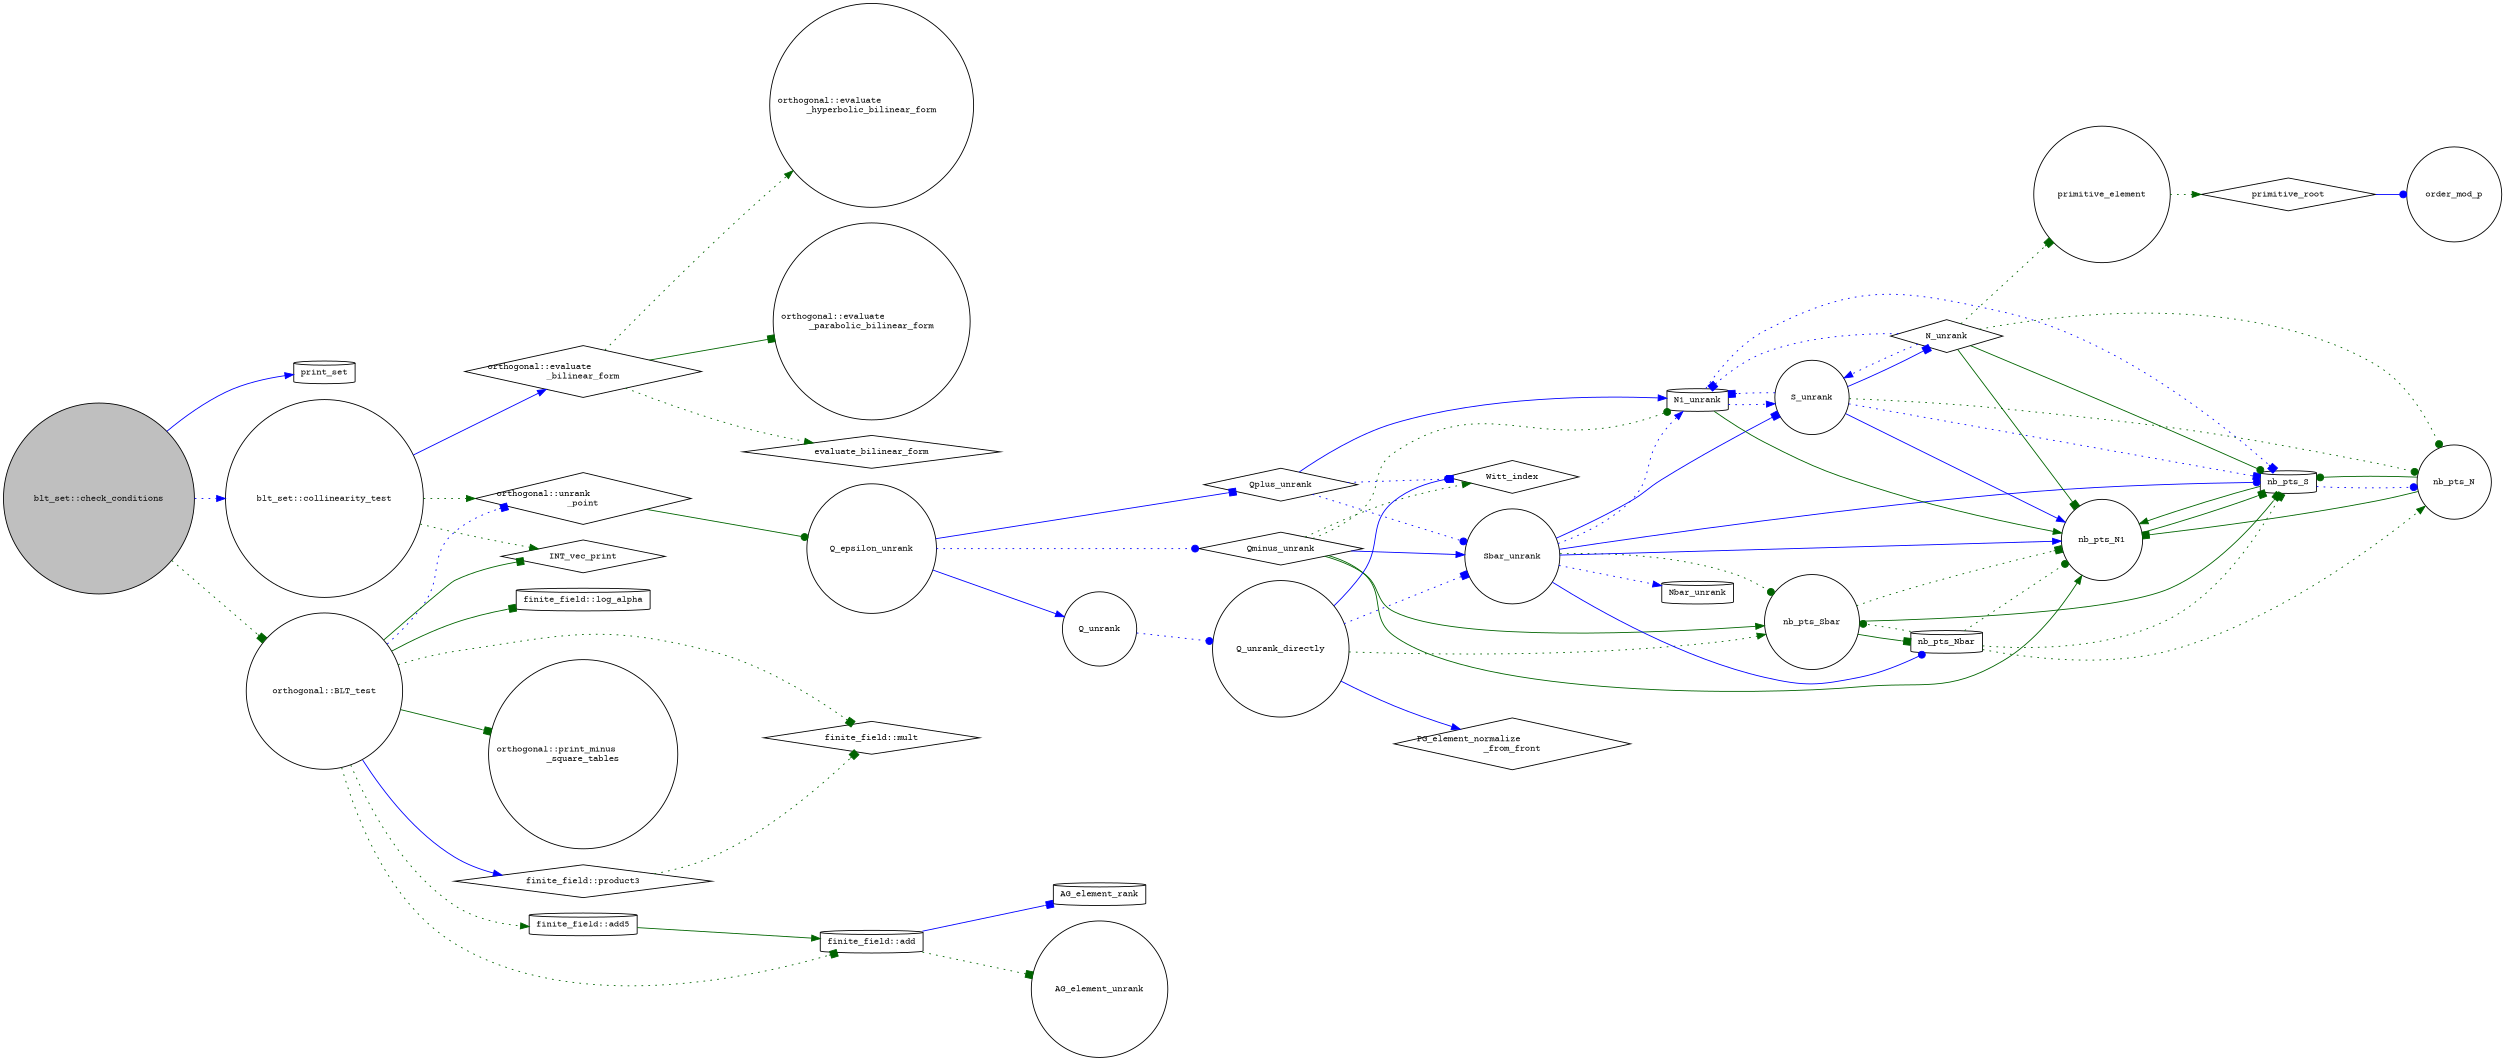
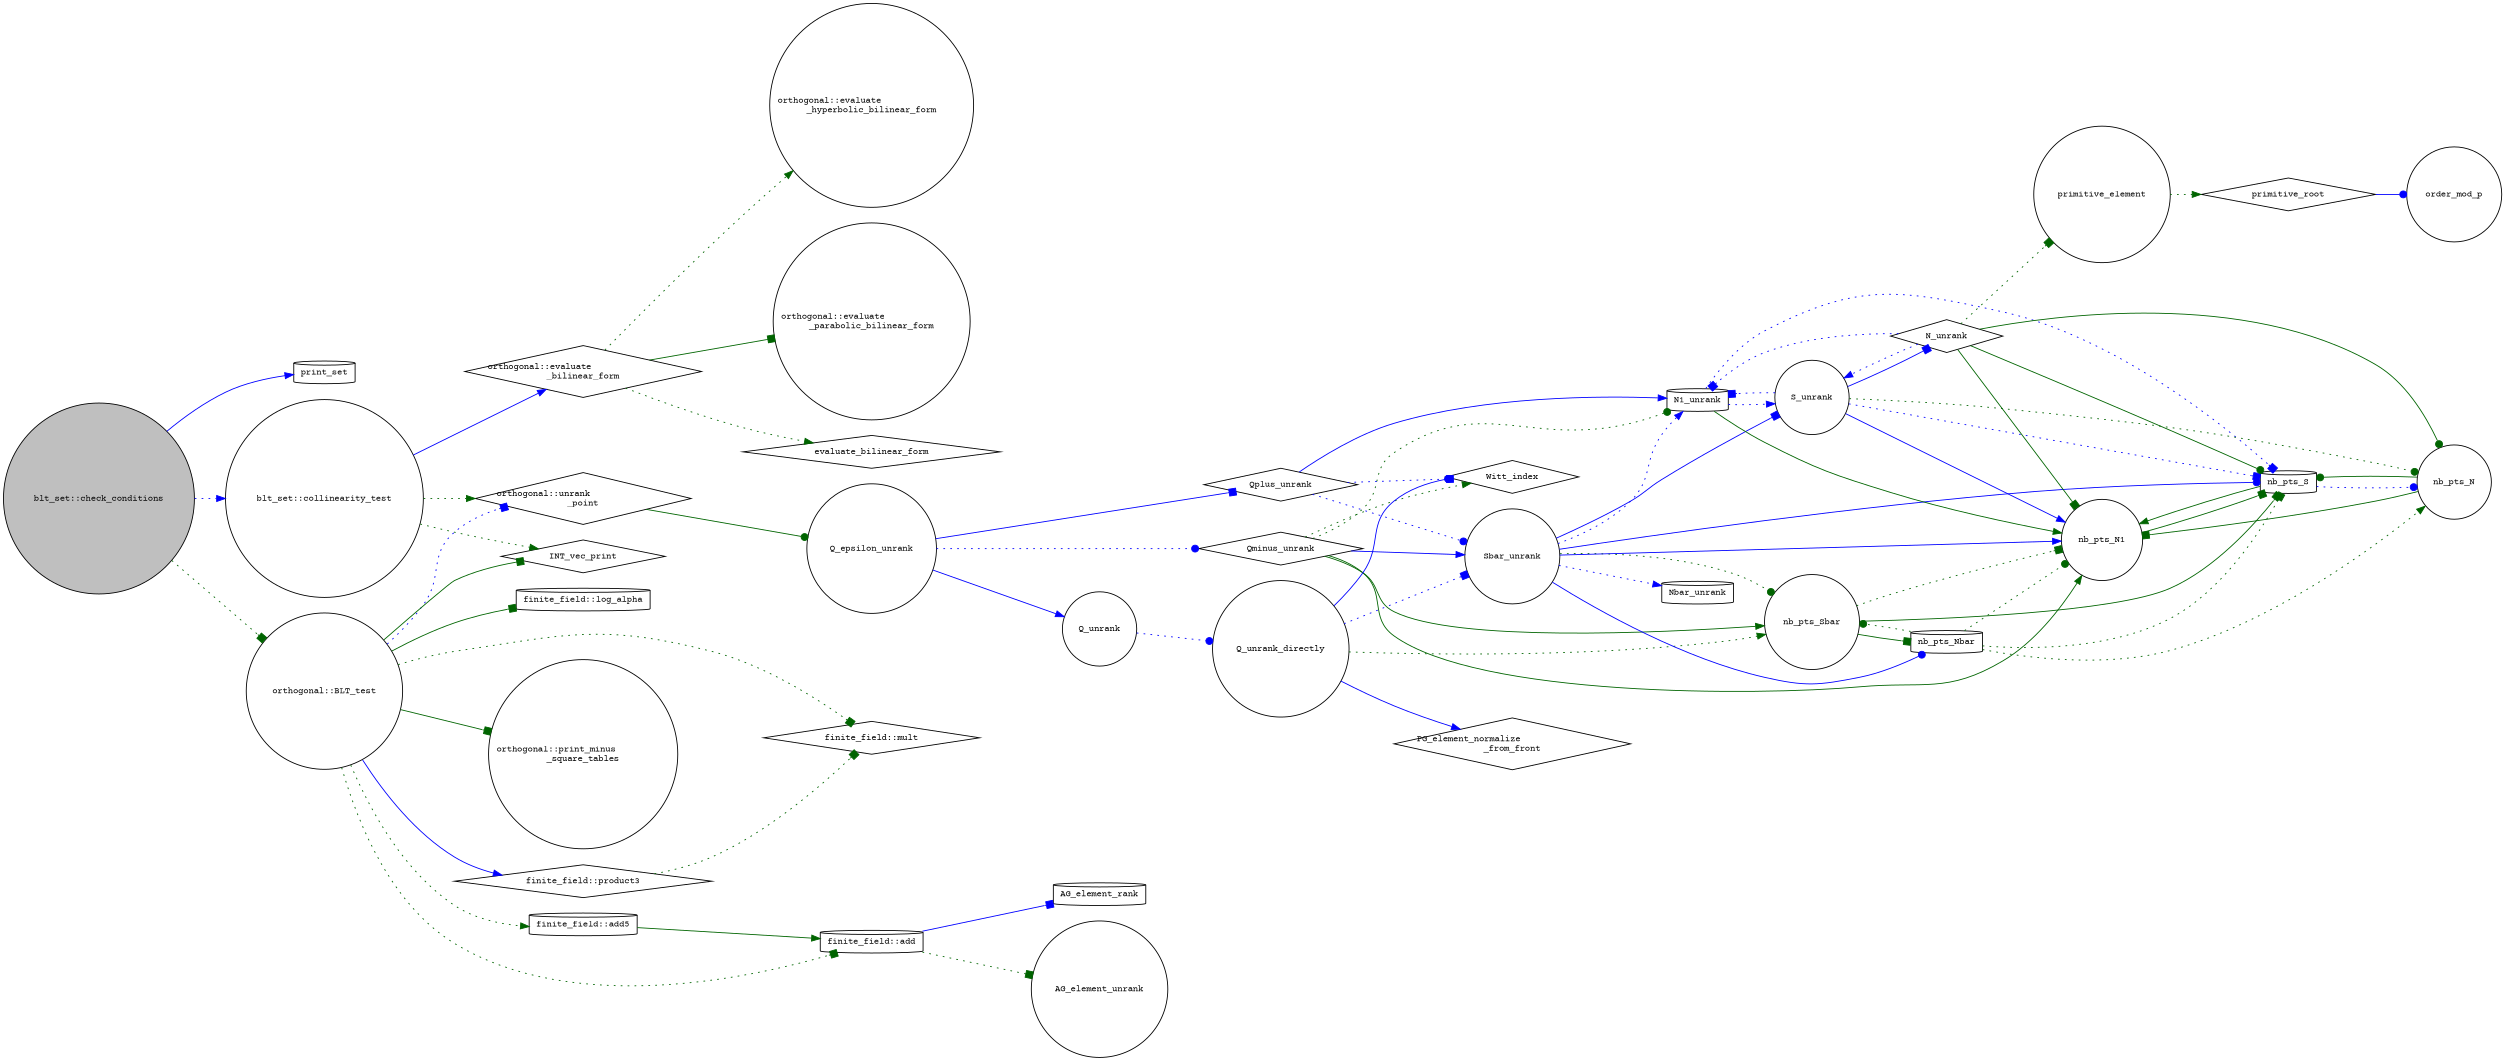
  digraph {
    fontname="Courier Prime"
    rankdir=LR
    node [color=black fillcolor=white fontname="Courier Prime" fontsize=10 shape=circle style=filled]
    edge [arrowhead=normal color=darkgreen fontname="Courier Prime" fontsize=10 labelfontname=Helvetica labelfontsize=10 style=dotted]
    n1 [fillcolor=grey75 fontcolor=black height=0.2 label="blt_set::check_conditions" width=0.4]
    n2 [height=0.2 label=print_set shape=cylinder width=0.4]
    n3 [height=0.2 label="blt_set::collinearity_test" width=0.4]
    n4 [height=0.2 label="orthogonal::BLT_test" width=0.4]
    n5 [height=0.2 label="orthogonal::unrank\l_point" shape=diamond width=0.4]
    n6 [height=0.2 label=INT_vec_print shape=diamond width=0.4]
    n7 [height=0.2 label="orthogonal::evaluate\l_bilinear_form" shape=diamond width=0.4]
    n8 [height=0.2 label="finite_field::add" shape=cylinder width=0.4]
    n9 [height=0.2 label="finite_field::mult" shape=diamond width=0.4]
    n10 [height=0.2 label="finite_field::add5" shape=cylinder width=0.4]
    n11 [height=0.2 label="finite_field::log_alpha" shape=cylinder width=0.4]
    n12 [height=0.2 label="finite_field::product3" shape=diamond width=0.4]
    n13 [height=0.2 label="orthogonal::print_minus\l_square_tables" width=0.4]
    n14 [height=0.2 label=Q_epsilon_unrank width=0.4]
    n15 [height=0.2 label="orthogonal::evaluate\l_hyperbolic_bilinear_form" width=0.4]
    n16 [height=0.2 label="orthogonal::evaluate\l_parabolic_bilinear_form" width=0.4]
    n17 [height=0.2 label=evaluate_bilinear_form shape=diamond width=0.4]
    n18 [height=0.2 label=Q_unrank width=0.4]
    n19 [height=0.2 label=Qplus_unrank shape=diamond width=0.4]
    n20 [height=0.2 label=Qminus_unrank shape=diamond width=0.4]
    n21 [height=0.2 label=Q_unrank_directly width=0.4]
    n22 [height=0.2 label=Witt_index shape=diamond width=0.4]
    n23 [height=0.2 label=Sbar_unrank width=0.4]
    n24 [height=0.2 label=N1_unrank shape=cylinder width=0.4]
    n25 [height=0.2 label=nb_pts_Sbar width=0.4]
    n26 [height=0.2 label=nb_pts_N1 width=0.4]
    n27 [height=0.2 label="PG_element_normalize\l_from_front" shape=diamond width=0.4]
    n28 [height=0.2 label=nb_pts_S shape=cylinder width=0.4]
    n29 [height=0.2 label=nb_pts_Nbar shape=cylinder width=0.4]
    n30 [height=0.2 label=S_unrank width=0.4]
    n31 [height=0.2 label=Nbar_unrank shape=cylinder width=0.4]
    n32 [height=0.2 label=nb_pts_N width=0.4]
    n33 [height=0.2 label=N_unrank shape=diamond width=0.4]
    n34 [height=0.2 label=primitive_element width=0.4]
    n35 [height=0.2 label=primitive_root shape=diamond width=0.4]
    n36 [height=0.2 label=order_mod_p width=0.4]
    n37 [height=0.2 label=AG_element_unrank width=0.4]
    n38 [height=0.2 label=AG_element_rank shape=cylinder width=0.4]
    n1 -> n2 [color=blue style=solid]
    n1 -> n3 [color=blue]
    n1 -> n4 [arrowhead=box]
    n3 -> n5
    n3 -> n6
    n3 -> n7 [color=blue style=solid]
    n4 -> n5 [arrowhead=box color=blue]
    n4 -> n6 [arrowhead=box style=solid]
    n4 -> n8 [arrowhead=box]
    n4 -> n9 [arrowhead=box]
    n4 -> n10
    n4 -> n11 [arrowhead=box style=solid]
    n4 -> n12 [color=blue style=solid]
    n4 -> n13 [arrowhead=box style=solid]
    n5 -> n14 [arrowhead=dot style=solid]
    n7 -> n15
    n7 -> n16 [arrowhead=box style=solid]
    n7 -> n17
    n8 -> n37 [arrowhead=box]
    n8 -> n38 [arrowhead=box color=blue style=solid]
    n10 -> n8 [style=solid]
    n12 -> n9 [arrowhead=box]
    n14 -> n18 [color=blue style=solid]
    n14 -> n19 [arrowhead=box color=blue style=solid]
    n14 -> n20 [arrowhead=dot color=blue]
    n18 -> n21 [arrowhead=dot color=blue]
    n19 -> n22 [arrowhead=box color=blue]
    n19 -> n23 [arrowhead=dot color=blue]
    n19 -> n24 [color=blue style=solid]
    n20 -> n22
    n20 -> n23 [color=blue style=solid]
    n20 -> n24 [arrowhead=dot]
    n20 -> n25 [style=solid]
    n20 -> n26 [style=solid]
    n21 -> n22 [arrowhead=dot color=blue style=solid]
    n21 -> n23 [arrowhead=box color=blue]
    n21 -> n25
    n21 -> n27 [color=blue style=solid]
    n23 -> n24 [color=blue]
    n23 -> n25 [arrowhead=dot]
    n23 -> n26 [color=blue style=solid]
    n23 -> n28 [arrowhead=dot color=blue style=solid]
    n23 -> n29 [arrowhead=dot color=blue style=solid]
    n23 -> n30 [arrowhead=box color=blue style=solid]
    n23 -> n31 [color=blue]
    n24 -> n26 [style=solid]
    n24 -> n28 [arrowhead=box color=blue]
    n24 -> n30 [color=blue]
    n25 -> n26 [arrowhead=box]
    n25 -> n28 [arrowhead=box style=solid]
    n25 -> n29 [arrowhead=box style=solid]
    n26 -> n28 [arrowhead=box style=solid]
    n28 -> n26 [style=solid]
    n28 -> n32 [arrowhead=dot color=blue]
    n29 -> n25 [arrowhead=dot]
    n29 -> n26 [arrowhead=dot]
    n29 -> n28 [arrowhead=box]
    n29 -> n32
    n30 -> n24 [arrowhead=box color=blue]
    n30 -> n26 [color=blue style=solid]
    n30 -> n28 [arrowhead=box color=blue]
    n30 -> n32 [arrowhead=dot]
    n30 -> n33 [arrowhead=box color=blue style=solid]
    n32 -> n26 [arrowhead=box style=solid]
    n32 -> n28 [arrowhead=dot style=solid]
    n33 -> n24 [arrowhead=box color=blue]
    n33 -> n26 [arrowhead=box style=solid]
    n33 -> n28 [arrowhead=dot style=solid]
    n33 -> n30 [color=blue]
-   n33 -> n32 [arrowhead=dot]
+   n33 -> n32 [arrowhead=dot style=solid]
    n33 -> n34 [arrowhead=box]
    n34 -> n35
    n35 -> n36 [arrowhead=dot color=blue style=solid]
  }
